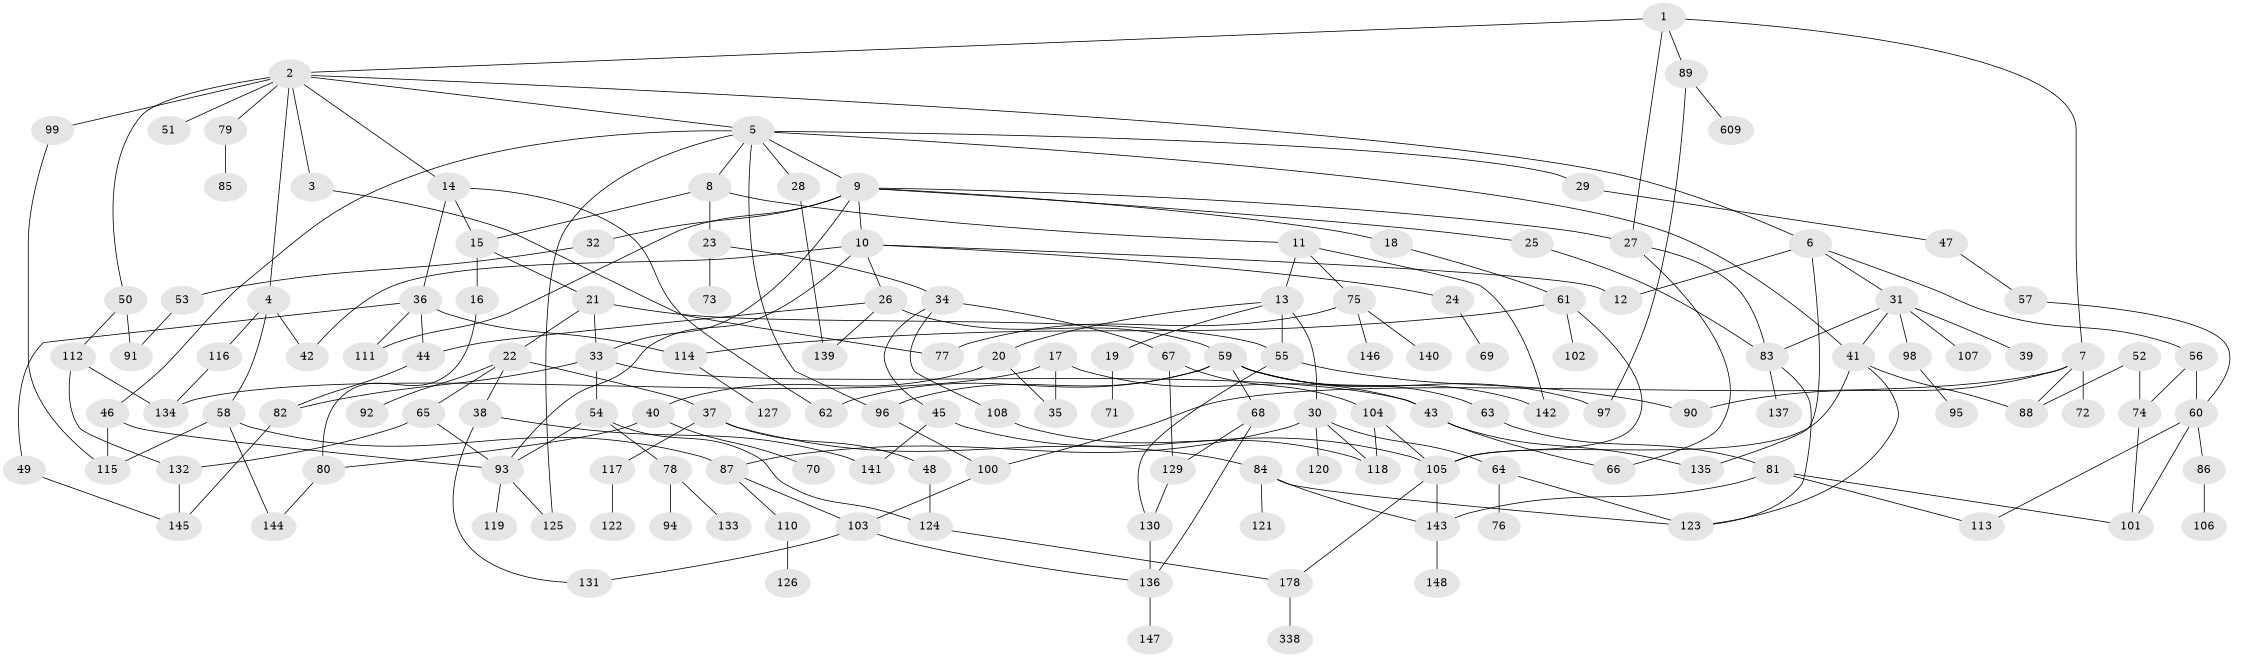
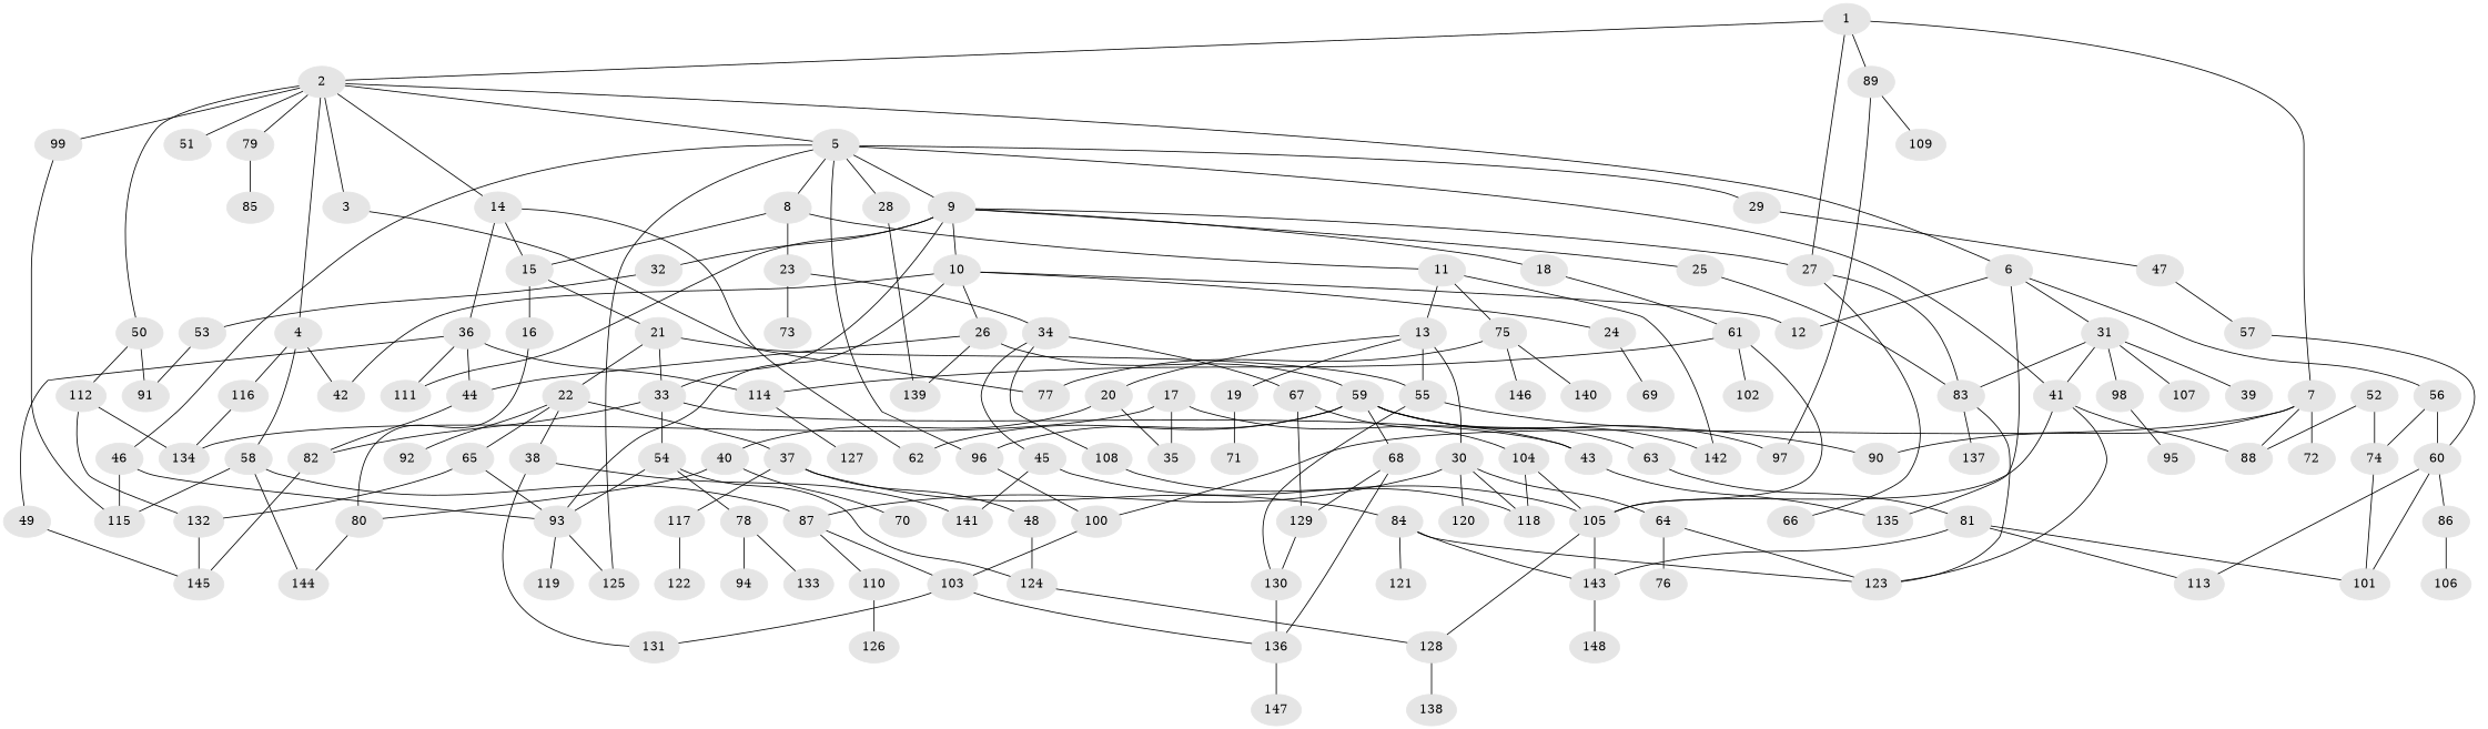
  graph {
    node [color=gray90 style=filled]
    1
    2
    7
    27
    89
    3
    4
    5
    6
    14
    50
    51
    79
    99
    72
    90
    100
    88
    83
    66
    97
-   109 [label=609]
+   109
    77
    42
    58
    116
    8
    9
    28
    29
    41
    46
    96
    125
    12
    31
    56
    135
    15
    36
    62
    91
    112
    85
    115
    87
    144
    134
    11
    23
    10
    18
    25
    32
    33
    111
    139
    47
    123
    105
    93
    39
    98
    107
    74
    60
    52
    103
    13
    75
    142
    16
    21
    34
    73
    24
    26
    61
    53
    43
    54
    82
    69
    44
    59
    119
    19
    20
    30
    55
    140
    146
    71
    35
    40
    64
    118
    120
    130
    17
    49
    114
    80
    22
    102
    70
    37
    38
    65
    92
    48
    84
    117
    131
    141
    132
    45
    67
    108
    137
    63
    68
    57
    76
    110
    95
    124
    78
    145
    104
    129
    127
    143
    121
    122
-   128 [label=178]
+   128
    101
    133
    94
    136
    86
    113
    81
    106
    147
    148
    126
-   138 [label=338]
+   138
    1 -- 2
    1 -- 7
    1 -- 27
    1 -- 89
    2 -- 3
    2 -- 4
    2 -- 5
    2 -- 6
    2 -- 14
    2 -- 50
    2 -- 51
    2 -- 79
    2 -- 99
    7 -- 72
    7 -- 90
    7 -- 100
    7 -- 88
    27 -- 83
    27 -- 66
    89 -- 97
    89 -- 109
    3 -- 77
    4 -- 42
    4 -- 58
    4 -- 116
    5 -- 8
    5 -- 9
    5 -- 28
    5 -- 29
    5 -- 41
    5 -- 46
    5 -- 96
    5 -- 125
    6 -- 12
    6 -- 31
    6 -- 56
    6 -- 135
    14 -- 15
    14 -- 36
    14 -- 62
    50 -- 91
    50 -- 112
    79 -- 85
    99 -- 115
    100 -- 103
    83 -- 123
    83 -- 137
    58 -- 115
    58 -- 87
    58 -- 144
    116 -- 134
    8 -- 15
    8 -- 11
    8 -- 23
    9 -- 27
    9 -- 10
    9 -- 18
    9 -- 25
    9 -- 32
    9 -- 33
    9 -- 111
    28 -- 139
    29 -- 47
    41 -- 88
    41 -- 123
    41 -- 105
    46 -- 115
    46 -- 93
    96 -- 100
    31 -- 83
    31 -- 41
    31 -- 39
    31 -- 98
    31 -- 107
    56 -- 74
    56 -- 60
    15 -- 16
    15 -- 21
    36 -- 111
    36 -- 44
    36 -- 49
    36 -- 114
    112 -- 134
    112 -- 132
    87 -- 103
    87 -- 110
    11 -- 13
    11 -- 75
    11 -- 142
    23 -- 34
    23 -- 73
    10 -- 42
    10 -- 12
    10 -- 93
    10 -- 24
    10 -- 26
    18 -- 61
    25 -- 83
    32 -- 53
    33 -- 43
    33 -- 54
    33 -- 82
    47 -- 57
    105 -- 143
    105 -- 128
    93 -- 125
    93 -- 119
    98 -- 95
    74 -- 101
    60 -- 101
    60 -- 86
    60 -- 113
    52 -- 88
    52 -- 74
    103 -- 131
    103 -- 136
    13 -- 19
    13 -- 20
    13 -- 30
    13 -- 55
    75 -- 77
    75 -- 140
    75 -- 146
    16 -- 80
    21 -- 33
    21 -- 55
    21 -- 22
    34 -- 45
    34 -- 67
    34 -- 108
    24 -- 69
    26 -- 139
    26 -- 44
    26 -- 59
    61 -- 105
    61 -- 114
    61 -- 102
    53 -- 91
-   43 -- 66
    43 -- 135
    54 -- 93
    54 -- 124
    54 -- 78
    82 -- 145
    44 -- 82
    59 -- 97
    59 -- 96
    59 -- 62
    59 -- 142
    59 -- 63
    59 -- 68
    19 -- 71
    20 -- 35
    20 -- 40
    30 -- 87
    30 -- 64
    30 -- 118
    30 -- 120
    55 -- 90
    55 -- 130
    40 -- 80
    40 -- 70
    64 -- 123
    64 -- 76
    130 -- 136
    17 -- 134
    17 -- 43
    17 -- 35
    49 -- 145
    114 -- 127
    80 -- 144
    22 -- 37
    22 -- 38
    22 -- 65
    22 -- 92
    37 -- 48
    37 -- 84
    37 -- 117
    38 -- 131
    38 -- 141
    65 -- 93
    65 -- 132
    48 -- 124
    84 -- 123
    84 -- 143
    84 -- 121
    117 -- 122
    132 -- 145
    45 -- 105
    45 -- 141
    67 -- 104
    67 -- 129
    108 -- 118
    63 -- 81
    68 -- 129
    68 -- 136
    57 -- 60
    110 -- 126
    124 -- 128
    78 -- 133
    78 -- 94
    104 -- 105
    104 -- 118
    129 -- 130
    143 -- 148
    128 -- 138
    136 -- 147
    86 -- 106
    81 -- 143
    81 -- 101
    81 -- 113
  }
